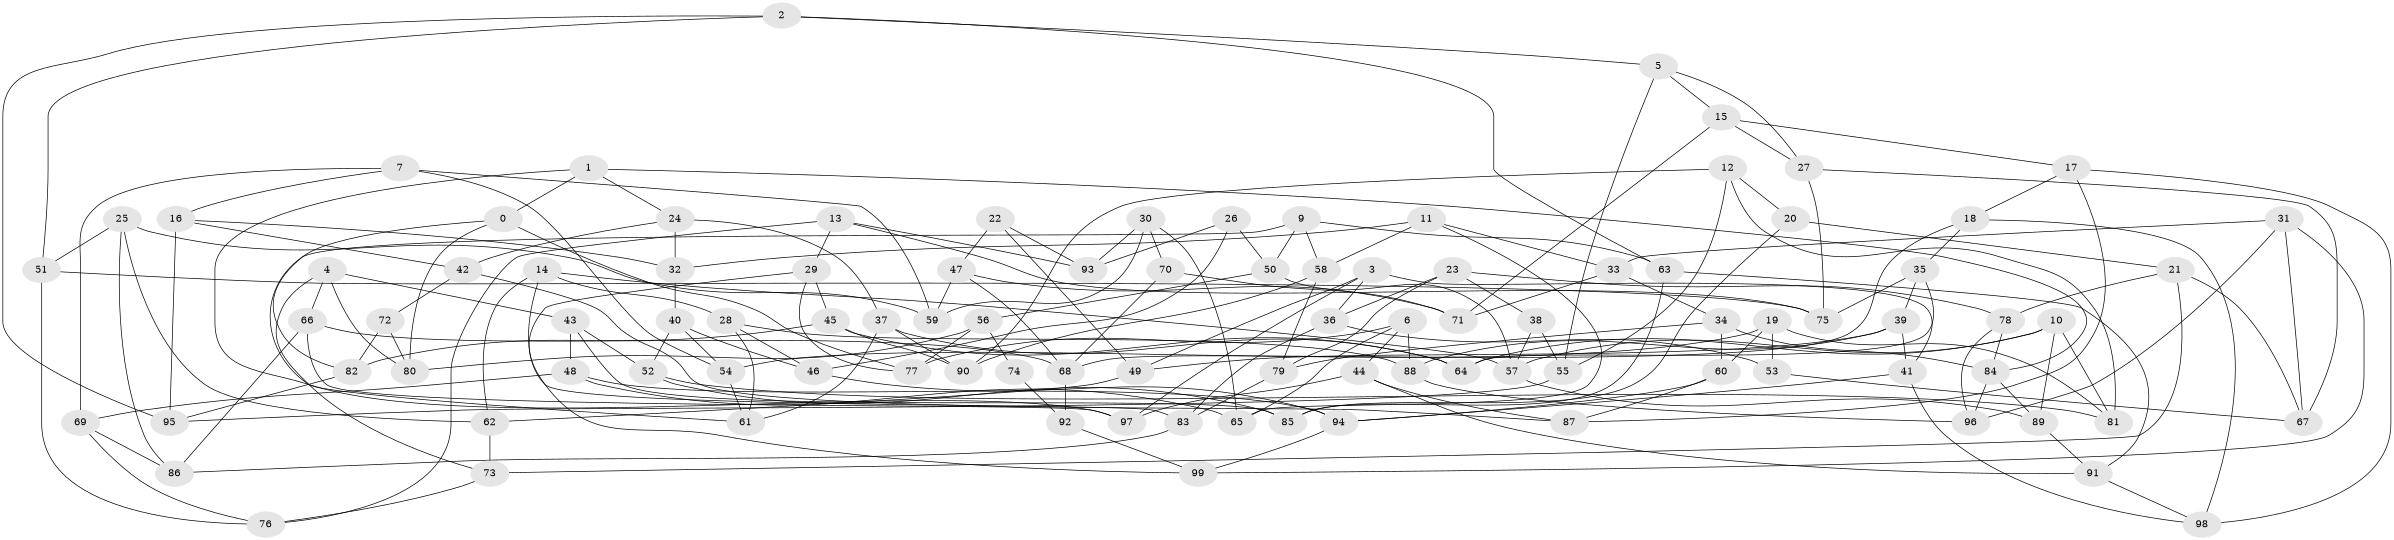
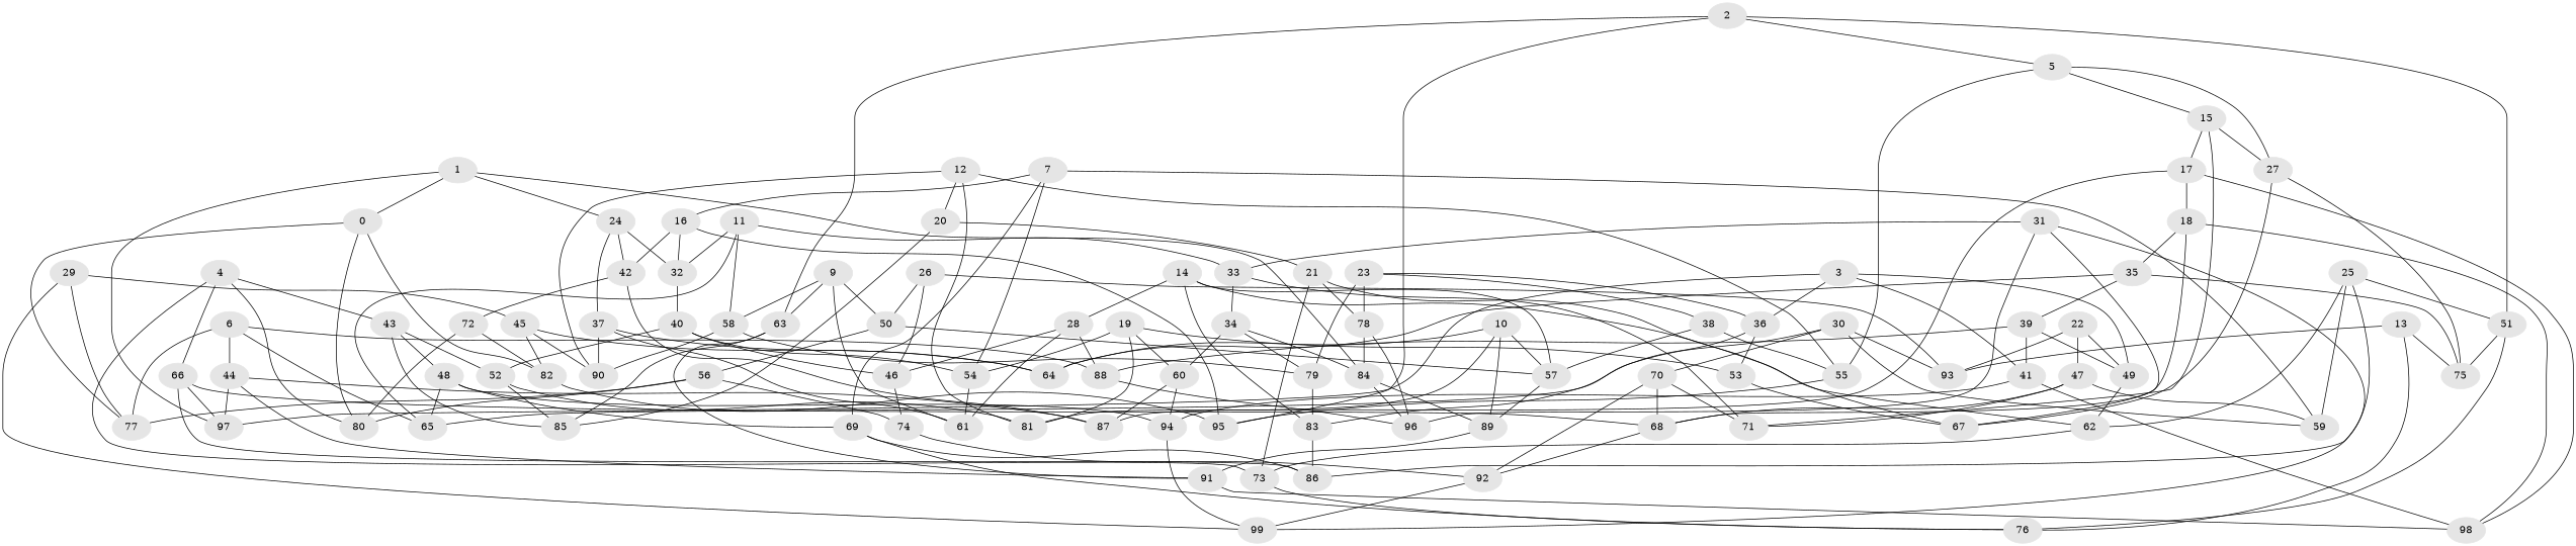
  graph {
    node [color=gray90 style=filled]
    n1 [label=0]
    1
    24
    97
    84
    80
    77
    82
    32
    42
    37
    38
    55
    57
    2
    5
    51
    63
    95
    15
    27
    75
    76
    85
    91
    3
    36
    41
    49
    53
    83
    98
    94
    62
    4
    43
    66
    73
    52
    48
    68
    86
    17
    71
    67
    6
    44
    65
    88
    87
    96
    7
    16
    54
    59
    69
    61
    9
    50
    58
    56
    90
    79
    10
    64
    81
    89
    11
    33
    40
    34
    12
    20
    21
    13
    29
    93
    45
    99
    14
    28
    46
    18
    72
    35
    39
    92
    19
    60
    78
    22
    47
    23
    25
    26
    74
    30
    70
    31
    n1 -- 80
    n1 -- 77
    n1 -- 82
    1 -- n1
    1 -- 24
    1 -- 97
    1 -- 84
    24 -- 32
    24 -- 42
    24 -- 37
    84 -- 96
    84 -- 89
    82 -- 95
    32 -- 40
    42 -- 87
    42 -- 72
    37 -- 61
    37 -- 90
    37 -- 64
    38 -- 55
    38 -- 57
    55 -- 95
    57 -- 89
    2 -- 5
    2 -- 51
    2 -- 63
    2 -- 95
    5 -- 55
    5 -- 15
    5 -- 27
    51 -- 75
    51 -- 76
    63 -- 85
    63 -- 91
    15 -- 27
    15 -- 17
    15 -- 71
    27 -- 75
    27 -- 67
    91 -- 98
    3 -- 97
    3 -- 36
    3 -- 41
    3 -- 49
    36 -- 53
    36 -- 83
    41 -- 98
    41 -- 94
    49 -- 62
    53 -- 67
    83 -- 86
    94 -- 99
    62 -- 73
    4 -- 80
    4 -- 43
    4 -- 66
    4 -- 73
    43 -- 85
    43 -- 52
    43 -- 48
    66 -- 97
    66 -- 68
    66 -- 86
    73 -- 76
    52 -- 85
    52 -- 81
    48 -- 94
    48 -- 65
    48 -- 69
    68 -- 92
    17 -- 98
    17 -- 87
    17 -- 18
    6 -- 77
    6 -- 44
    6 -- 65
    6 -- 88
    44 -- 97
    44 -- 91
    44 -- 87
    88 -- 96
    7 -- 16
    7 -- 54
    7 -- 59
    7 -- 69
    16 -- 32
    16 -- 42
    16 -- 95
    54 -- 61
    69 -- 76
    69 -- 86
    9 -- 63
    9 -- 61
    9 -- 50
    9 -- 58
    50 -- 57
    50 -- 56
    58 -- 90
    58 -- 79
    56 -- 80
    56 -- 77
    56 -- 74
    79 -- 83
    10 -- 57
    10 -- 64
    10 -- 81
    10 -- 89
    89 -- 91
    11 -- 32
    11 -- 65
    11 -- 58
    11 -- 33
    33 -- 71
    33 -- 34
    40 -- 52
    40 -- 54
    40 -- 46
    34 -- 84
    34 -- 79
    34 -- 60
    12 -- 55
    12 -- 90
    12 -- 81
    12 -- 20
    20 -- 85
    20 -- 21
    21 -- 73
    21 -- 67
    21 -- 78
    13 -- 75
    13 -- 76
-   13 -- 29
    13 -- 93
    29 -- 77
    29 -- 45
    29 -- 99
    45 -- 82
    45 -- 90
    45 -- 64
    14 -- 57
    14 -- 83
    14 -- 62
    14 -- 28
    28 -- 88
    28 -- 61
    28 -- 46
-   46 -- 94
+   46 -- 74
    18 -- 98
    18 -- 68
    18 -- 35
    72 -- 80
    72 -- 82
    35 -- 75
    35 -- 64
    35 -- 39
    39 -- 41
    39 -- 49
    39 -- 88
    92 -- 99
    19 -- 53
    19 -- 54
    19 -- 81
    19 -- 60
    60 -- 94
    60 -- 87
    78 -- 84
    78 -- 96
    22 -- 49
    22 -- 93
    22 -- 47
    47 -- 68
    47 -- 71
    47 -- 59
    23 -- 38
    23 -- 36
    23 -- 79
    23 -- 78
    25 -- 51
    25 -- 62
    25 -- 86
    25 -- 59
    26 -- 50
    26 -- 93
    26 -- 46
    74 -- 92
    30 -- 65
    30 -- 59
    30 -- 93
    30 -- 70
    70 -- 68
    70 -- 71
+   70 -- 92
    31 -- 67
    31 -- 96
    31 -- 33
    31 -- 99
  }
